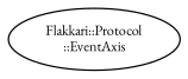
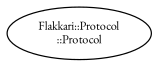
  digraph {
    rankdir=LR
    fontname="EB Garamond"
-   n1 [color=black fillcolor=white fontname="EB Garamond" fontsize=10 height=0.2 label="Flakkari::Protocol\l::EventAxis" shape=ellipse style=filled width=0.4]
+   n1 [color=black fillcolor=white fontname="EB Garamond" fontsize=10 height=0.2 label="Flakkari::Protocol\l::Protocol" shape=ellipse style=filled width=0.4]
  }
